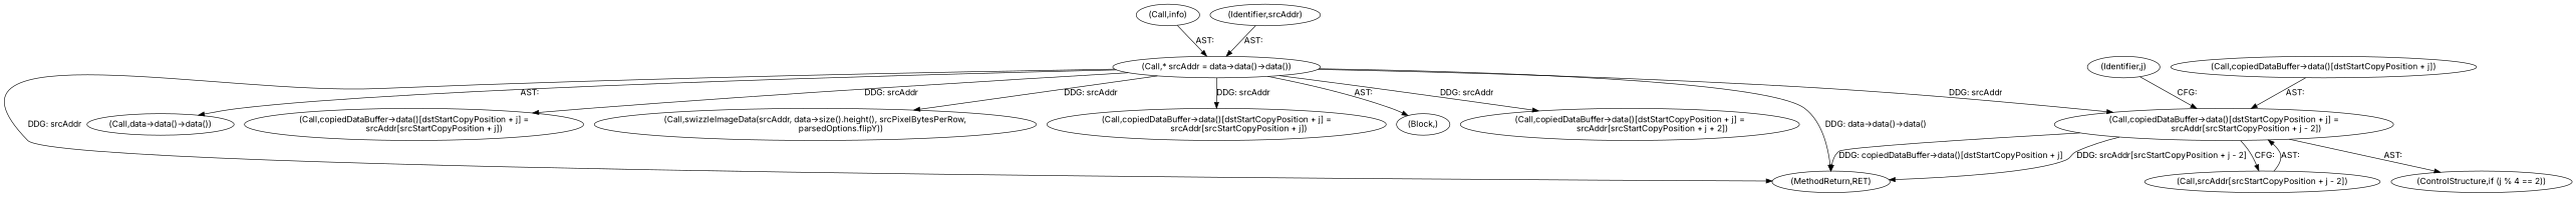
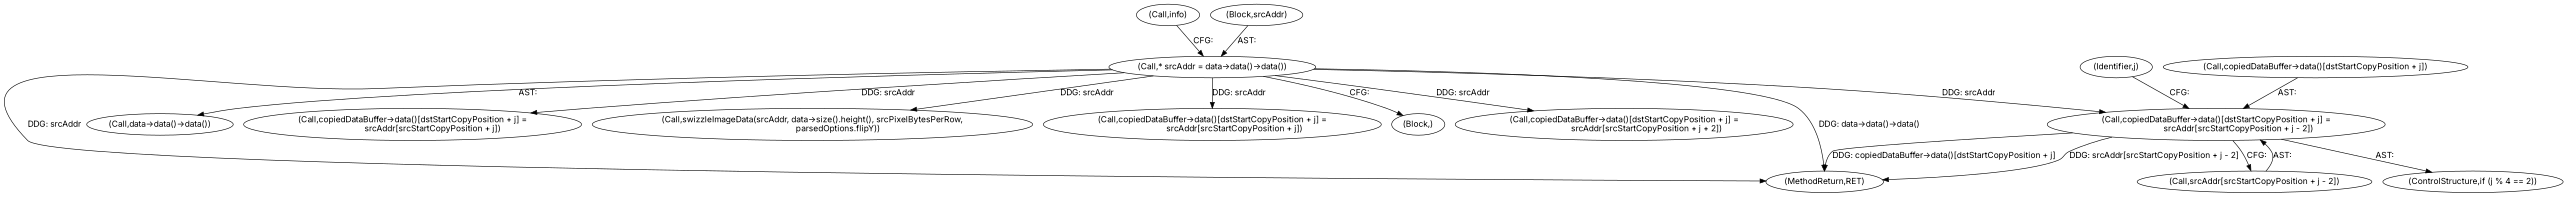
  digraph {
    fontname=Inter
    node [fontname=Inter]
    edge [fontname=Inter]
    n1 [label="(Call,copiedDataBuffer->data()[dstStartCopyPosition + j] =\n                    srcAddr[srcStartCopyPosition + j - 2])"]
    n2 [label="(ControlStructure,if (j % 4 == 2))"]
    n3 [label="(MethodReturn,RET)"]
    n4 [label="(Call,srcAddr[srcStartCopyPosition + j - 2])"]
    n5 [label="(Call,* srcAddr = data->data()->data())"]
    n6 [label="(Call,data->data()->data())"]
    n7 [label="(Call,copiedDataBuffer->data()[dstStartCopyPosition + j] =\n                  srcAddr[srcStartCopyPosition + j])"]
    n8 [label="(Call,swizzleImageData(srcAddr, data->size().height(), srcPixelBytesPerRow,\n                       parsedOptions.flipY))"]
    n9 [label="(Call,copiedDataBuffer->data()[dstStartCopyPosition + j] =\n                    srcAddr[srcStartCopyPosition + j])"]
    n10 [label="(Block,)"]
    n11 [label="(Call,copiedDataBuffer->data()[dstStartCopyPosition + j] =\n                    srcAddr[srcStartCopyPosition + j + 2])"]
    n12 [label="(Call,info)"]
    n13 [label="(Identifier,j)"]
    n14 [label="(Call,copiedDataBuffer->data()[dstStartCopyPosition + j])"]
-   n15 [label="(Identifier,srcAddr)"]
+   n15 [label="(Block,srcAddr)"]
    n1 -> n2 [label="AST: "]
    n1 -> n3 [label="DDG: srcAddr[srcStartCopyPosition + j - 2]"]
    n1 -> n3 [label="DDG: copiedDataBuffer->data()[dstStartCopyPosition + j]"]
    n1 -> n4 [label="CFG: "]
    n4 -> n1 [label="AST: "]
    n5 -> n1 [label="DDG: srcAddr"]
    n5 -> n3 [label="DDG: data->data()->data()"]
    n5 -> n3 [label="DDG: srcAddr"]
    n5 -> n6 [label="AST: "]
    n5 -> n7 [label="DDG: srcAddr"]
    n5 -> n8 [label="DDG: srcAddr"]
    n5 -> n9 [label="DDG: srcAddr"]
-   n5 -> n10 [label="AST: "]
+   n5 -> n10 [label="CFG: "]
    n5 -> n11 [label="DDG: srcAddr"]
-   n12 -> n5 [label="AST: "]
+   n12 -> n5 [label="CFG: "]
    n13 -> n1 [label="CFG: "]
    n14 -> n1 [label="AST: "]
    n15 -> n5 [label="AST: "]
  }
